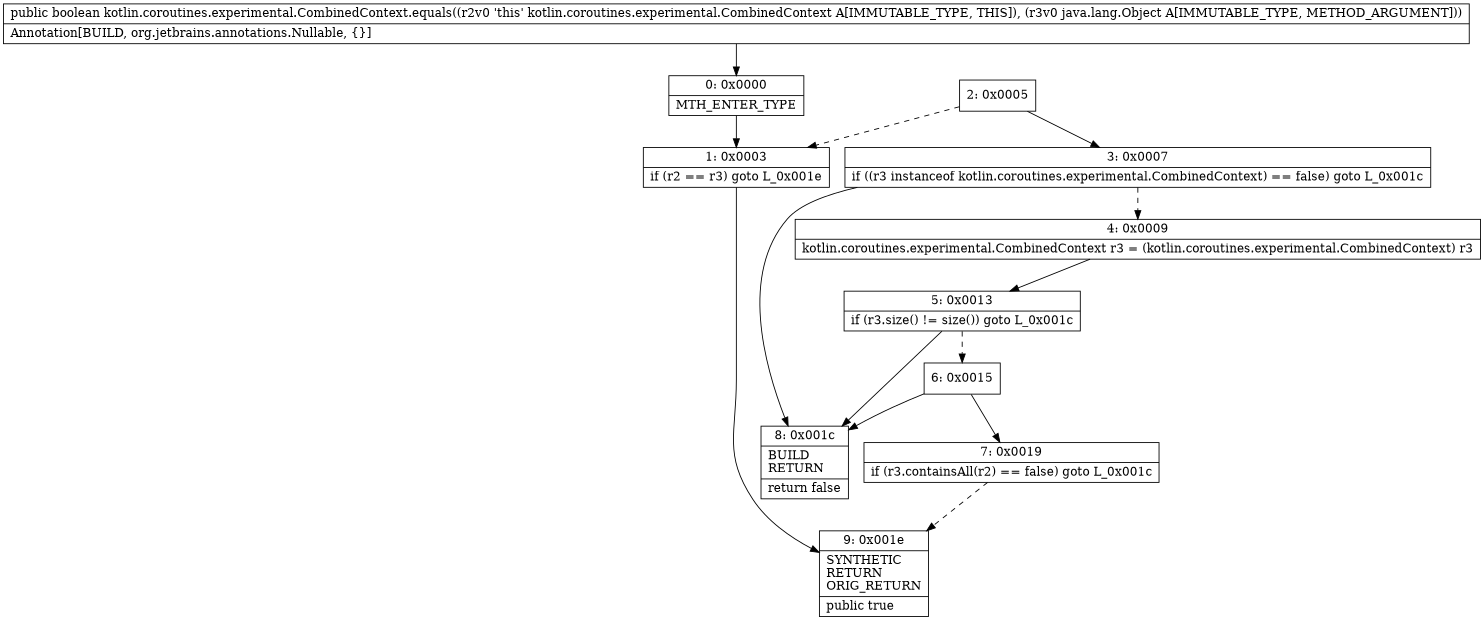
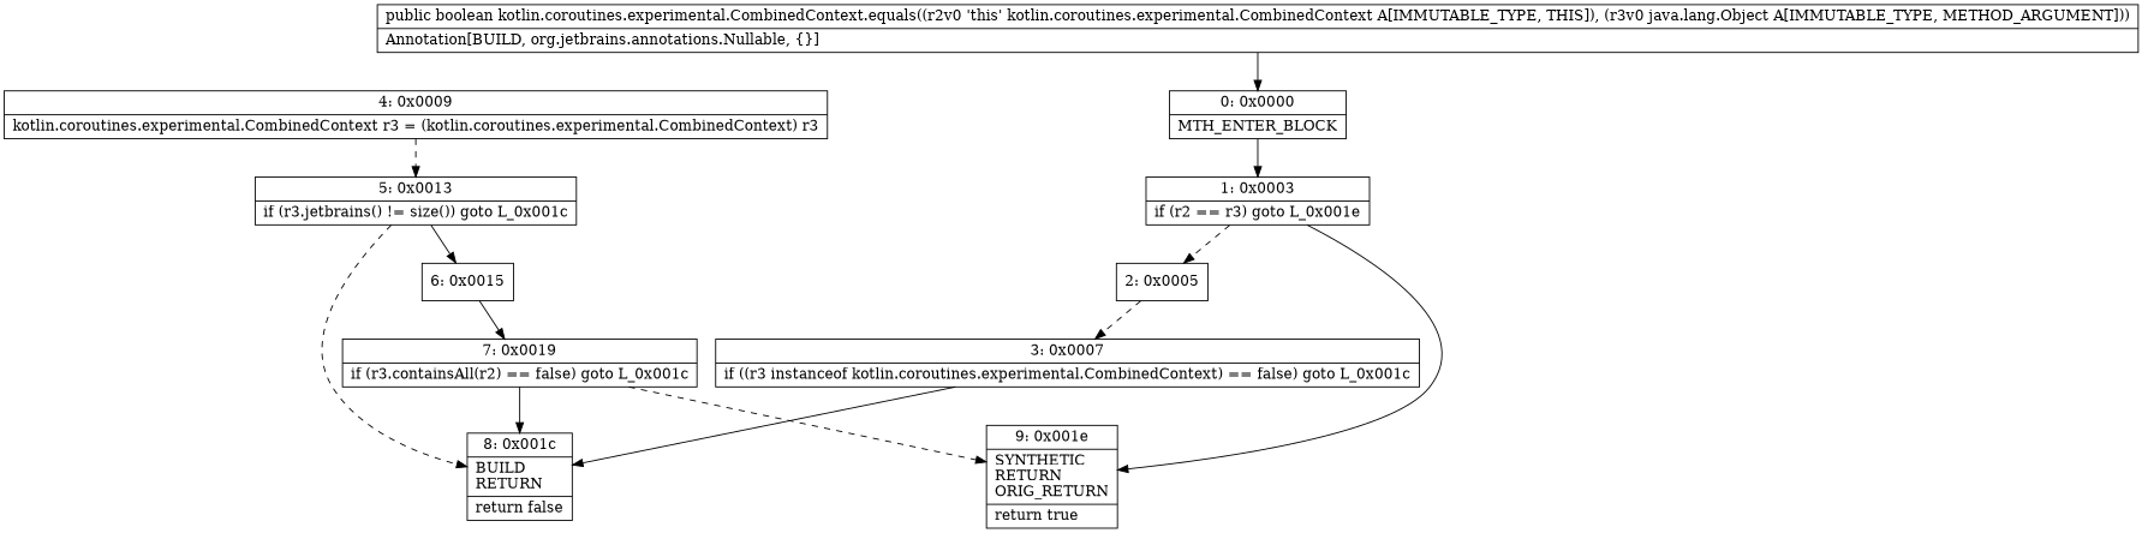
  digraph {
    node [shape=record]
-   n1 [label="{0\:\ 0x0000|MTH_ENTER_TYPE\l}"]
+   n1 [label="{0\:\ 0x0000|MTH_ENTER_BLOCK\l}"]
    n2 [label="{1\:\ 0x0003|if (r2 == r3) goto L_0x001e\l}"]
    n3 [label="{2\:\ 0x0005}"]
-   n4 [label="{9\:\ 0x001e|SYNTHETIC\lRETURN\lORIG_RETURN\l|public true\l}"]
+   n4 [label="{9\:\ 0x001e|SYNTHETIC\lRETURN\lORIG_RETURN\l|return true\l}"]
    n5 [label="{3\:\ 0x0007|if ((r3 instanceof kotlin.coroutines.experimental.CombinedContext) == false) goto L_0x001c\l}"]
    n6 [label="{4\:\ 0x0009|kotlin.coroutines.experimental.CombinedContext r3 = (kotlin.coroutines.experimental.CombinedContext) r3\l}"]
    n7 [label="{8\:\ 0x001c|BUILD\lRETURN\l|return false\l}"]
-   n8 [label="{5\:\ 0x0013|if (r3.size() != size()) goto L_0x001c\l}"]
+   n8 [label="{5\:\ 0x0013|if (r3.jetbrains() != size()) goto L_0x001c\l}"]
    n9 [label="{6\:\ 0x0015}"]
    n10 [label="{7\:\ 0x0019|if (r3.containsAll(r2) == false) goto L_0x001c\l}"]
    n11 [label="{public boolean kotlin.coroutines.experimental.CombinedContext.equals((r2v0 'this' kotlin.coroutines.experimental.CombinedContext A[IMMUTABLE_TYPE, THIS]), (r3v0 java.lang.Object A[IMMUTABLE_TYPE, METHOD_ARGUMENT]))  | Annotation[BUILD, org.jetbrains.annotations.Nullable, \{\}]\l}"]
    n1 -> n2
-   n3 -> n2 [style=dashed]
+   n2 -> n3 [style=dashed]
    n2 -> n4
-   n3 -> n5
-   n5 -> n6 [style=dashed]
+   n3 -> n5 [style=dashed]
    n5 -> n7
-   n6 -> n8
-   n8 -> n7
-   n8 -> n9 [style=dashed]
+   n6 -> n8 [style=dashed]
+   n8 -> n7 [style=dashed]
+   n8 -> n9 [style=solid]
    n9 -> n10
    n10 -> n4 [style=dashed]
-   n9 -> n7
+   n10 -> n7
    n11 -> n1
  }
